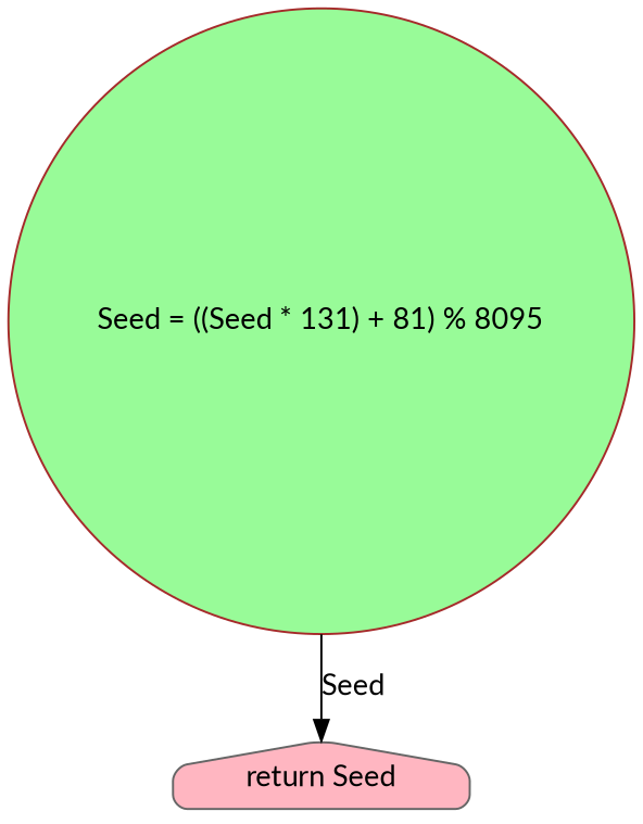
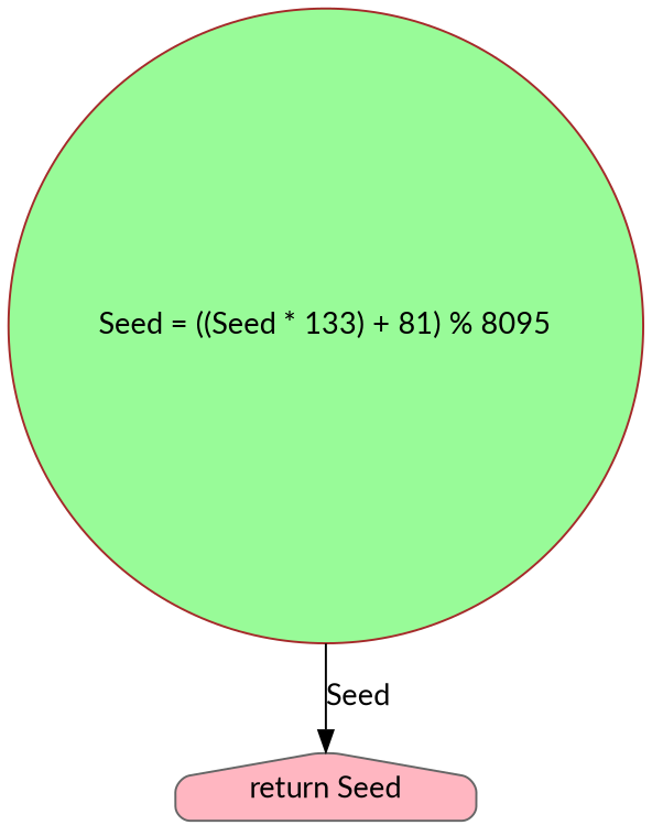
  digraph {
    fontname=Lato
    node [fontname=Lato style="rounded,filled"]
-   n1 [label="Seed = ((Seed * 131) + 81) % 8095" shape=circle fillcolor=palegreen color=brown]
+   n1 [label="Seed = ((Seed * 133) + 81) % 8095" shape=circle fillcolor=palegreen color=brown]
    n2 [label="return Seed" shape=house fillcolor=lightpink color=gray40]
    n1 -> n2 [label=Seed arrowhead=normal fontname=Lato]
  }
